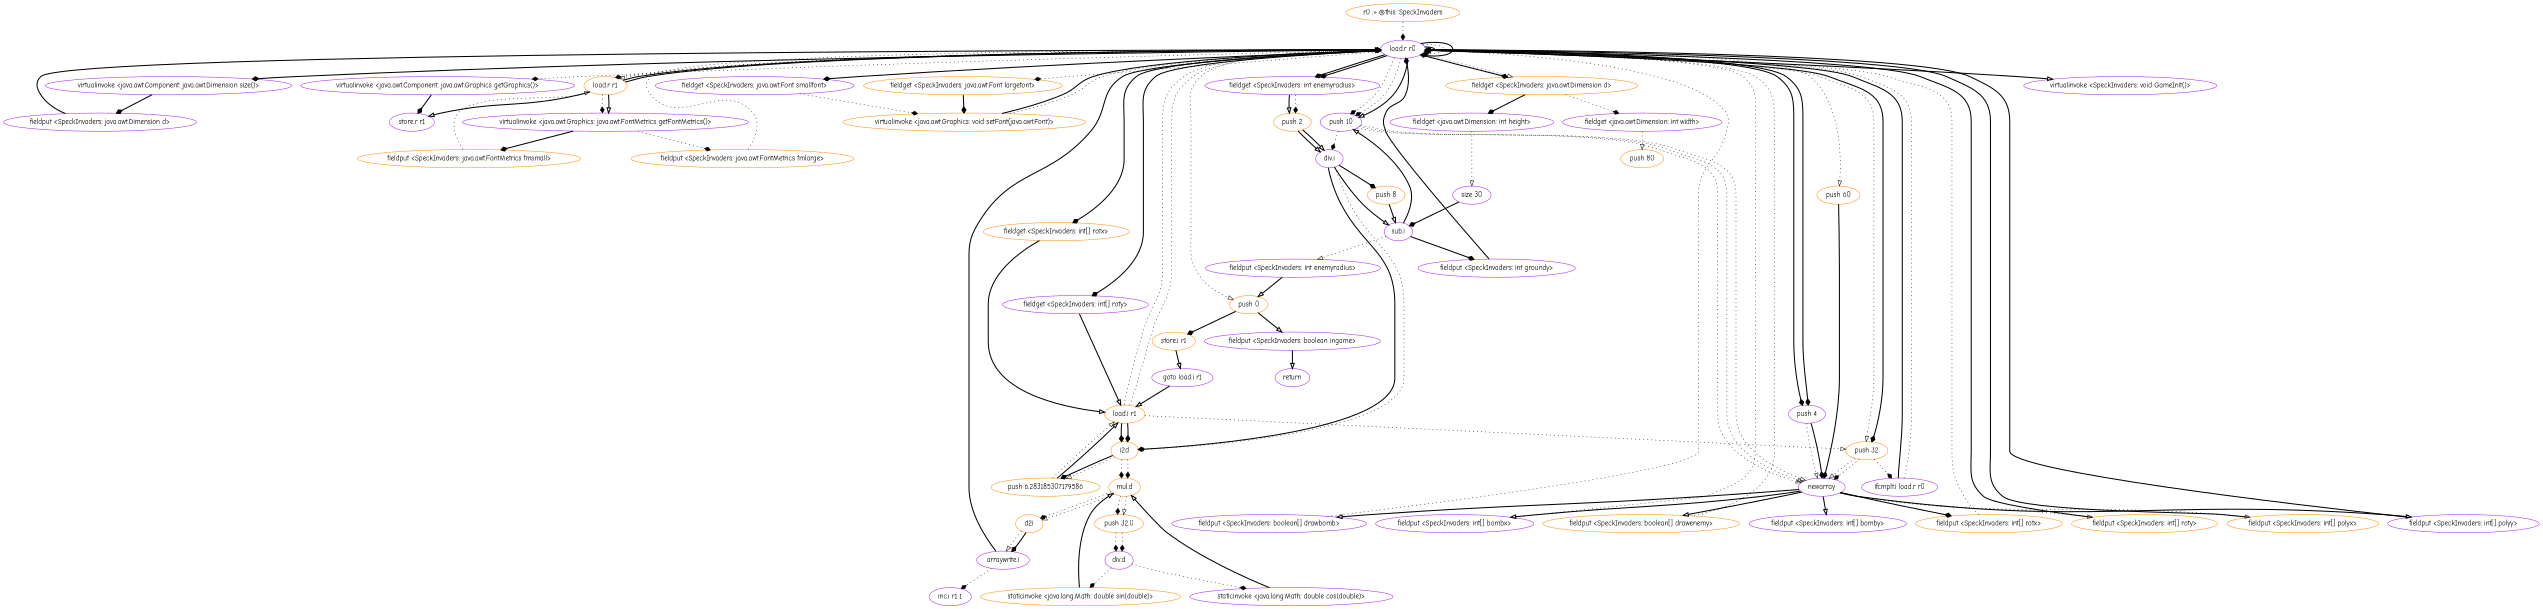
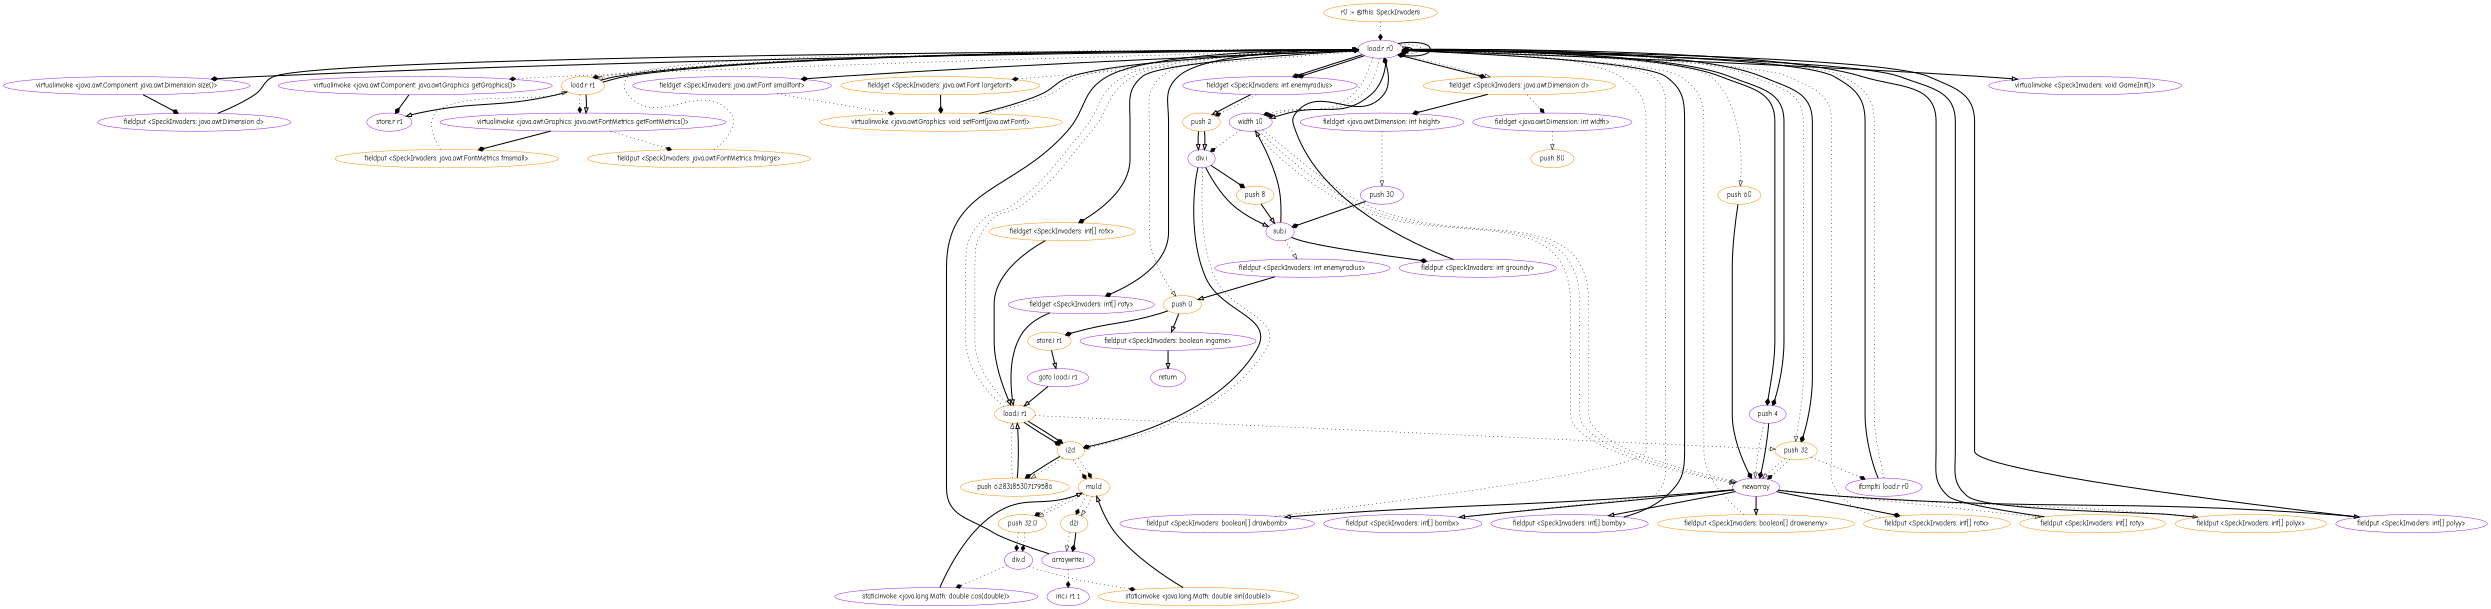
  digraph {
    fontname="Comic Neue"
    node [color=purple fontname="Comic Neue"]
    edge [arrowhead=diamond fontname="Comic Neue" style=bold]
    "r0 := @this: SpeckInvaders" [color=darkorange]
    "load.r r0"
    "virtualinvoke <java.awt.Component: java.awt.Dimension size()>"
    "virtualinvoke <java.awt.Component: java.awt.Graphics getGraphics()>"
    "load.r r1" [color=darkorange]
    "fieldget <SpeckInvaders: java.awt.Font smallfont>"
    "fieldget <SpeckInvaders: java.awt.Font largefont>" [color=darkorange]
-   "push 10"
+   "push 10" [label="width 10"]
    "push 60" [color=darkorange]
    "push 32" [color=darkorange]
    "push 4"
    "fieldget <SpeckInvaders: java.awt.Dimension d>" [color=darkorange]
    "push 0" [color=darkorange]
    "virtualinvoke <SpeckInvaders: void GameInit()>"
    "fieldget <SpeckInvaders: int[] rotx>" [color=darkorange]
    "fieldget <SpeckInvaders: int enemyradius>"
    "fieldget <SpeckInvaders: int[] roty>"
    "fieldput <SpeckInvaders: java.awt.Dimension d>"
    "store.r r1"
    "virtualinvoke <java.awt.Graphics: java.awt.FontMetrics getFontMetrics()>"
    "virtualinvoke <java.awt.Graphics: void setFont(java.awt.Font)>" [color=darkorange]
    newarray
    "div.i"
    "ifcmplt.i load.r r0"
    "fieldget <java.awt.Dimension: int height>"
    "fieldget <java.awt.Dimension: int width>"
    "store.i r1" [color=darkorange]
    "fieldput <SpeckInvaders: boolean ingame>"
    "load.i r1" [color=darkorange]
    "push 2" [color=darkorange]
    "fieldput <SpeckInvaders: java.awt.FontMetrics fmsmall>" [color=darkorange]
    "fieldput <SpeckInvaders: java.awt.FontMetrics fmlarge>" [color=darkorange]
    "fieldput <SpeckInvaders: boolean[] drawbomb>"
    "fieldput <SpeckInvaders: int[] bombx>"
    "fieldput <SpeckInvaders: int[] bomby>"
    "fieldput <SpeckInvaders: boolean[] drawenemy>" [color=darkorange]
    "fieldput <SpeckInvaders: int[] rotx>" [color=darkorange]
    "fieldput <SpeckInvaders: int[] roty>" [color=darkorange]
    "fieldput <SpeckInvaders: int[] polyx>" [color=darkorange]
    "fieldput <SpeckInvaders: int[] polyy>"
    "sub.i"
    "push 8" [color=darkorange]
    i2d [color=darkorange]
-   "push 30" [label="size 30"]
+   "push 30"
    "push 80" [color=darkorange]
    "fieldput <SpeckInvaders: int groundy>"
    "fieldput <SpeckInvaders: int enemyradius>"
    "push 6.283185307179586" [color=darkorange]
    "mul.d" [color=darkorange]
    "goto load.i r1"
    return
    "push 32.0" [color=darkorange]
    d2i [color=darkorange]
    "div.d"
    "arraywrite.i"
    "staticinvoke <java.lang.Math: double sin(double)>" [color=darkorange]
    "staticinvoke <java.lang.Math: double cos(double)>"
    "inc.i r1 1"
    "r0 := @this: SpeckInvaders" -> "load.r r0" [style=dotted]
    "load.r r0" -> "load.r r0" [arrowhead=onormal]
    "load.r r0" -> "load.r r0" [style=dotted]
    "load.r r0" -> "load.r r0"
    "load.r r0" -> "virtualinvoke <java.awt.Component: java.awt.Dimension size()>"
    "load.r r0" -> "virtualinvoke <java.awt.Component: java.awt.Graphics getGraphics()>" [style=dotted]
    "load.r r0" -> "load.r r1" [style=dotted]
    "load.r r0" -> "load.r r1" [arrowhead=onormal style=dotted]
    "load.r r0" -> "fieldget <SpeckInvaders: java.awt.Font smallfont>"
    "load.r r0" -> "fieldget <SpeckInvaders: java.awt.Font largefont>" [style=dotted]
    "load.r r0" -> "push 10" [style=dotted]
    "load.r r0" -> "push 10" [style=dotted]
    "load.r r0" -> "push 10" [arrowhead=onormal]
    "load.r r0" -> "push 60" [arrowhead=onormal style=dotted]
    "load.r r0" -> "push 32" [arrowhead=onormal style=dotted]
    "load.r r0" -> "push 32"
    "load.r r0" -> "push 4"
    "load.r r0" -> "push 4"
    "load.r r0" -> "fieldget <SpeckInvaders: java.awt.Dimension d>"
    "load.r r0" -> "fieldget <SpeckInvaders: java.awt.Dimension d>" [arrowhead=onormal style=dotted]
    "load.r r0" -> "push 0" [arrowhead=onormal style=dotted]
    "load.r r0" -> "virtualinvoke <SpeckInvaders: void GameInit()>" [arrowhead=onormal]
    "load.r r0" -> "fieldget <SpeckInvaders: int[] rotx>"
    "load.r r0" -> "fieldget <SpeckInvaders: int enemyradius>"
    "load.r r0" -> "fieldget <SpeckInvaders: int enemyradius>"
    "load.r r0" -> "fieldget <SpeckInvaders: int[] roty>"
    "virtualinvoke <java.awt.Component: java.awt.Dimension size()>" -> "fieldput <SpeckInvaders: java.awt.Dimension d>"
    "virtualinvoke <java.awt.Component: java.awt.Graphics getGraphics()>" -> "store.r r1"
    "load.r r1" -> "load.r r0" [arrowhead=onormal]
    "load.r r1" -> "load.r r0" [arrowhead=onormal]
    "load.r r1" -> "store.r r1" [arrowhead=onormal]
    "load.r r1" -> "virtualinvoke <java.awt.Graphics: java.awt.FontMetrics getFontMetrics()>" [style=dotted]
    "load.r r1" -> "virtualinvoke <java.awt.Graphics: java.awt.FontMetrics getFontMetrics()>" [arrowhead=onormal]
    "fieldget <SpeckInvaders: java.awt.Font smallfont>" -> "virtualinvoke <java.awt.Graphics: void setFont(java.awt.Font)>" [style=dotted]
    "fieldget <SpeckInvaders: java.awt.Font largefont>" -> "virtualinvoke <java.awt.Graphics: void setFont(java.awt.Font)>"
    "push 10" -> newarray [arrowhead=onormal style=dotted]
    "push 10" -> newarray [arrowhead=onormal style=dotted]
    "push 10" -> newarray [arrowhead=onormal style=dotted]
    "push 10" -> "div.i" [style=dotted]
    "push 60" -> newarray
    "push 32" -> newarray [arrowhead=onormal style=dotted]
    "push 32" -> newarray [style=dotted]
    "push 32" -> "ifcmplt.i load.r r0" [style=dotted]
    "push 4" -> newarray [arrowhead=onormal style=dotted]
    "push 4" -> newarray
    "fieldget <SpeckInvaders: java.awt.Dimension d>" -> "fieldget <java.awt.Dimension: int height>"
    "fieldget <SpeckInvaders: java.awt.Dimension d>" -> "fieldget <java.awt.Dimension: int width>" [style=dotted]
    "push 0" -> "store.i r1"
    "push 0" -> "fieldput <SpeckInvaders: boolean ingame>" [arrowhead=onormal]
    "fieldget <SpeckInvaders: int[] rotx>" -> "load.i r1" [arrowhead=onormal]
    "fieldget <SpeckInvaders: int enemyradius>" -> "push 2" [arrowhead=onormal]
    "fieldget <SpeckInvaders: int enemyradius>" -> "push 2" [style=dotted]
    "fieldget <SpeckInvaders: int[] roty>" -> "load.i r1" [arrowhead=onormal]
    "fieldput <SpeckInvaders: java.awt.Dimension d>" -> "load.r r0"
    "virtualinvoke <java.awt.Graphics: java.awt.FontMetrics getFontMetrics()>" -> "fieldput <SpeckInvaders: java.awt.FontMetrics fmsmall>"
    "virtualinvoke <java.awt.Graphics: java.awt.FontMetrics getFontMetrics()>" -> "fieldput <SpeckInvaders: java.awt.FontMetrics fmlarge>" [style=dotted]
    "virtualinvoke <java.awt.Graphics: void setFont(java.awt.Font)>" -> "load.r r0"
    "virtualinvoke <java.awt.Graphics: void setFont(java.awt.Font)>" -> "load.r r0" [style=dotted]
    newarray -> "fieldput <SpeckInvaders: boolean[] drawbomb>" [arrowhead=onormal]
    newarray -> "fieldput <SpeckInvaders: int[] bombx>" [arrowhead=onormal]
    newarray -> "fieldput <SpeckInvaders: int[] bomby>" [arrowhead=onormal]
    newarray -> "fieldput <SpeckInvaders: boolean[] drawenemy>" [arrowhead=onormal]
    newarray -> "fieldput <SpeckInvaders: int[] rotx>"
    newarray -> "fieldput <SpeckInvaders: int[] roty>" [arrowhead=onormal style=dotted]
    newarray -> "fieldput <SpeckInvaders: int[] polyx>" [arrowhead=onormal style=dotted]
    newarray -> "fieldput <SpeckInvaders: int[] polyy>" [arrowhead=onormal]
    "div.i" -> "sub.i" [arrowhead=onormal]
    "div.i" -> "push 8"
    "div.i" -> i2d
    "div.i" -> i2d [arrowhead=onormal style=dotted]
    "ifcmplt.i load.r r0" -> "load.r r0"
    "ifcmplt.i load.r r0" -> "load.r r0" [style=dotted]
    "fieldget <java.awt.Dimension: int height>" -> "push 30" [arrowhead=onormal style=dotted]
    "fieldget <java.awt.Dimension: int width>" -> "push 80" [arrowhead=onormal style=dotted]
    "store.i r1" -> "goto load.i r1" [arrowhead=onormal]
    "fieldput <SpeckInvaders: boolean ingame>" -> return [arrowhead=onormal]
    "load.i r1" -> "load.r r0" [style=dotted]
    "load.i r1" -> "load.r r0" [arrowhead=onormal style=dotted]
    "load.i r1" -> "push 32" [arrowhead=onormal style=dotted]
    "load.i r1" -> i2d
    "load.i r1" -> i2d
    "push 2" -> "div.i" [arrowhead=onormal]
    "push 2" -> "div.i" [arrowhead=onormal]
    "fieldput <SpeckInvaders: java.awt.FontMetrics fmsmall>" -> "load.r r1" [arrowhead=onormal style=dotted]
    "fieldput <SpeckInvaders: java.awt.FontMetrics fmlarge>" -> "load.r r0" [style=dotted]
    "fieldput <SpeckInvaders: boolean[] drawbomb>" -> "load.r r0" [style=dotted]
    "fieldput <SpeckInvaders: int[] bombx>" -> "load.r r0" [style=dotted]
+   "fieldput <SpeckInvaders: int[] bomby>" -> "load.r r0" [arrowhead=onormal]
    "fieldput <SpeckInvaders: boolean[] drawenemy>" -> "load.r r0" [arrowhead=onormal style=dotted]
    "fieldput <SpeckInvaders: int[] rotx>" -> "load.r r0" [arrowhead=onormal style=dotted]
    "fieldput <SpeckInvaders: int[] roty>" -> "load.r r0" [arrowhead=onormal]
    "fieldput <SpeckInvaders: int[] polyx>" -> "load.r r0"
    "fieldput <SpeckInvaders: int[] polyy>" -> "load.r r0"
    "sub.i" -> "push 10" [arrowhead=onormal]
    "sub.i" -> "fieldput <SpeckInvaders: int groundy>"
    "sub.i" -> "fieldput <SpeckInvaders: int enemyradius>" [arrowhead=onormal style=dotted]
    "push 8" -> "sub.i" [arrowhead=onormal]
    i2d -> "push 6.283185307179586"
    i2d -> "push 6.283185307179586" [arrowhead=onormal style=dotted]
    i2d -> "mul.d" [style=dotted]
    i2d -> "mul.d" [style=dotted]
    "push 30" -> "sub.i"
    "fieldput <SpeckInvaders: int groundy>" -> "load.r r0"
    "fieldput <SpeckInvaders: int enemyradius>" -> "push 0" [arrowhead=onormal]
    "push 6.283185307179586" -> "load.i r1" [arrowhead=onormal style=dotted]
    "push 6.283185307179586" -> "load.i r1" [arrowhead=onormal]
    "mul.d" -> "push 32.0" [style=dotted]
    "mul.d" -> "push 32.0" [arrowhead=onormal style=dotted]
    "mul.d" -> d2i [style=dotted]
    "mul.d" -> d2i [arrowhead=onormal style=dotted]
    "goto load.i r1" -> "load.i r1" [arrowhead=onormal]
    "push 32.0" -> "div.d" [style=dotted]
    "push 32.0" -> "div.d" [style=dotted]
    d2i -> "arraywrite.i" [arrowhead=onormal style=dotted]
    d2i -> "arraywrite.i"
    "div.d" -> "staticinvoke <java.lang.Math: double sin(double)>" [style=dotted]
    "div.d" -> "staticinvoke <java.lang.Math: double cos(double)>" [style=dotted]
    "arraywrite.i" -> "load.r r0" [arrowhead=onormal]
    "arraywrite.i" -> "inc.i r1 1" [style=dotted]
    "staticinvoke <java.lang.Math: double sin(double)>" -> "mul.d" [arrowhead=onormal]
    "staticinvoke <java.lang.Math: double cos(double)>" -> "mul.d" [arrowhead=onormal]
  }
